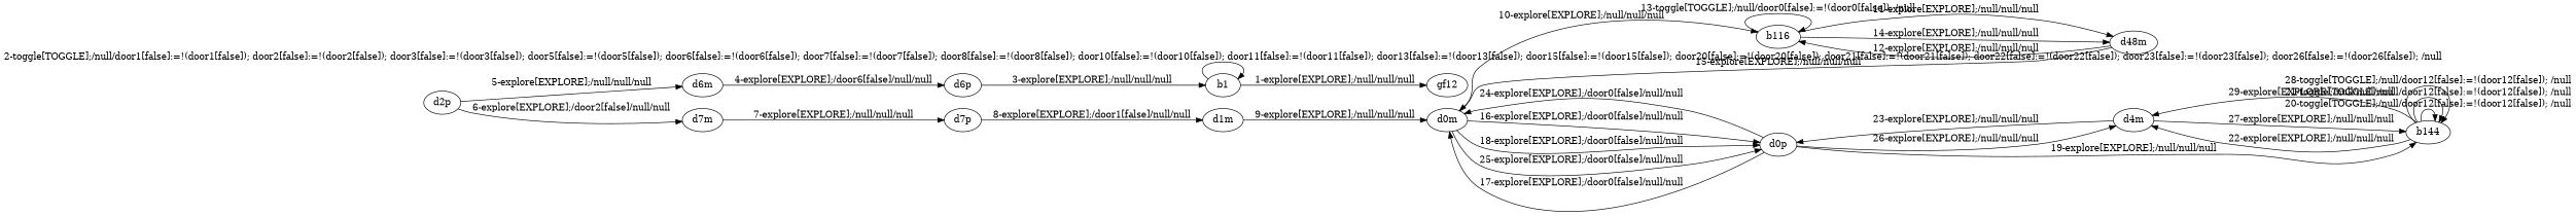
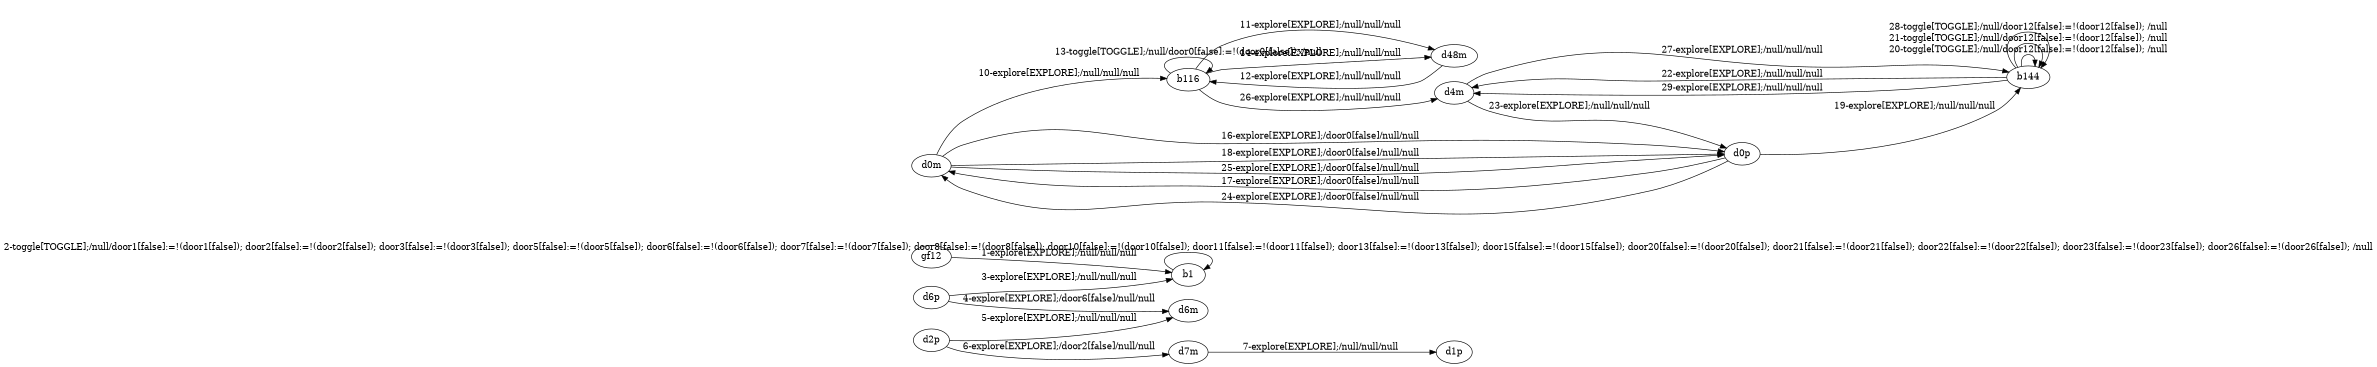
  digraph {
    rankdir=LR
    gf12
    b1
    d6p
    d6m
    d2p
    n6 [label=d7m]
-   d1p [label=d7p]
-   d1m
+   d1p
    d0m
    b116
    d0p
    n12 [label=d48m]
    b144
    d4m
-   b1 -> gf12 [label="1-explore[EXPLORE];/null/null/null"]
+   gf12 -> b1 [label="1-explore[EXPLORE];/null/null/null"]
    b1 -> b1 [label="2-toggle[TOGGLE];/null/door1[false]:=!(door1[false]); door2[false]:=!(door2[false]); door3[false]:=!(door3[false]); door5[false]:=!(door5[false]); door6[false]:=!(door6[false]); door7[false]:=!(door7[false]); door8[false]:=!(door8[false]); door10[false]:=!(door10[false]); door11[false]:=!(door11[false]); door13[false]:=!(door13[false]); door15[false]:=!(door15[false]); door20[false]:=!(door20[false]); door21[false]:=!(door21[false]); door22[false]:=!(door22[false]); door23[false]:=!(door23[false]); door26[false]:=!(door26[false]); /null"]
    d6p -> b1 [label="3-explore[EXPLORE];/null/null/null"]
-   d6m -> d6p [label="4-explore[EXPLORE];/door6[false]/null/null"]
+   d6p -> d6m [label="4-explore[EXPLORE];/door6[false]/null/null"]
    d2p -> d6m [label="5-explore[EXPLORE];/null/null/null"]
    d2p -> n6 [label="6-explore[EXPLORE];/door2[false]/null/null"]
    n6 -> d1p [label="7-explore[EXPLORE];/null/null/null"]
-   d1p -> d1m [label="8-explore[EXPLORE];/door1[false]/null/null"]
-   d1m -> d0m [label="9-explore[EXPLORE];/null/null/null"]
    d0m -> b116 [label="10-explore[EXPLORE];/null/null/null"]
    d0m -> d0p [label="16-explore[EXPLORE];/door0[false]/null/null"]
    d0m -> d0p [label="18-explore[EXPLORE];/door0[false]/null/null"]
    d0m -> d0p [label="25-explore[EXPLORE];/door0[false]/null/null"]
    b116 -> b116 [label="13-toggle[TOGGLE];/null/door0[false]:=!(door0[false]); /null"]
    b116 -> n12 [label="11-explore[EXPLORE];/null/null/null"]
    b116 -> n12 [label="14-explore[EXPLORE];/null/null/null"]
    d0p -> d0m [label="17-explore[EXPLORE];/door0[false]/null/null"]
    d0p -> d0m [label="24-explore[EXPLORE];/door0[false]/null/null"]
    d0p -> b144 [label="19-explore[EXPLORE];/null/null/null"]
-   d0p -> d4m [label="26-explore[EXPLORE];/null/null/null"]
-   n12 -> d0m [label="15-explore[EXPLORE];/null/null/null"]
+   b116 -> d4m [label="26-explore[EXPLORE];/null/null/null"]
    n12 -> b116 [label="12-explore[EXPLORE];/null/null/null"]
    b144 -> b144 [label="20-toggle[TOGGLE];/null/door12[false]:=!(door12[false]); /null"]
    b144 -> b144 [label="21-toggle[TOGGLE];/null/door12[false]:=!(door12[false]); /null"]
    b144 -> b144 [label="28-toggle[TOGGLE];/null/door12[false]:=!(door12[false]); /null"]
    b144 -> d4m [label="22-explore[EXPLORE];/null/null/null"]
    b144 -> d4m [label="29-explore[EXPLORE];/null/null/null"]
    d4m -> d0p [label="23-explore[EXPLORE];/null/null/null"]
    d4m -> b144 [label="27-explore[EXPLORE];/null/null/null"]
  }
